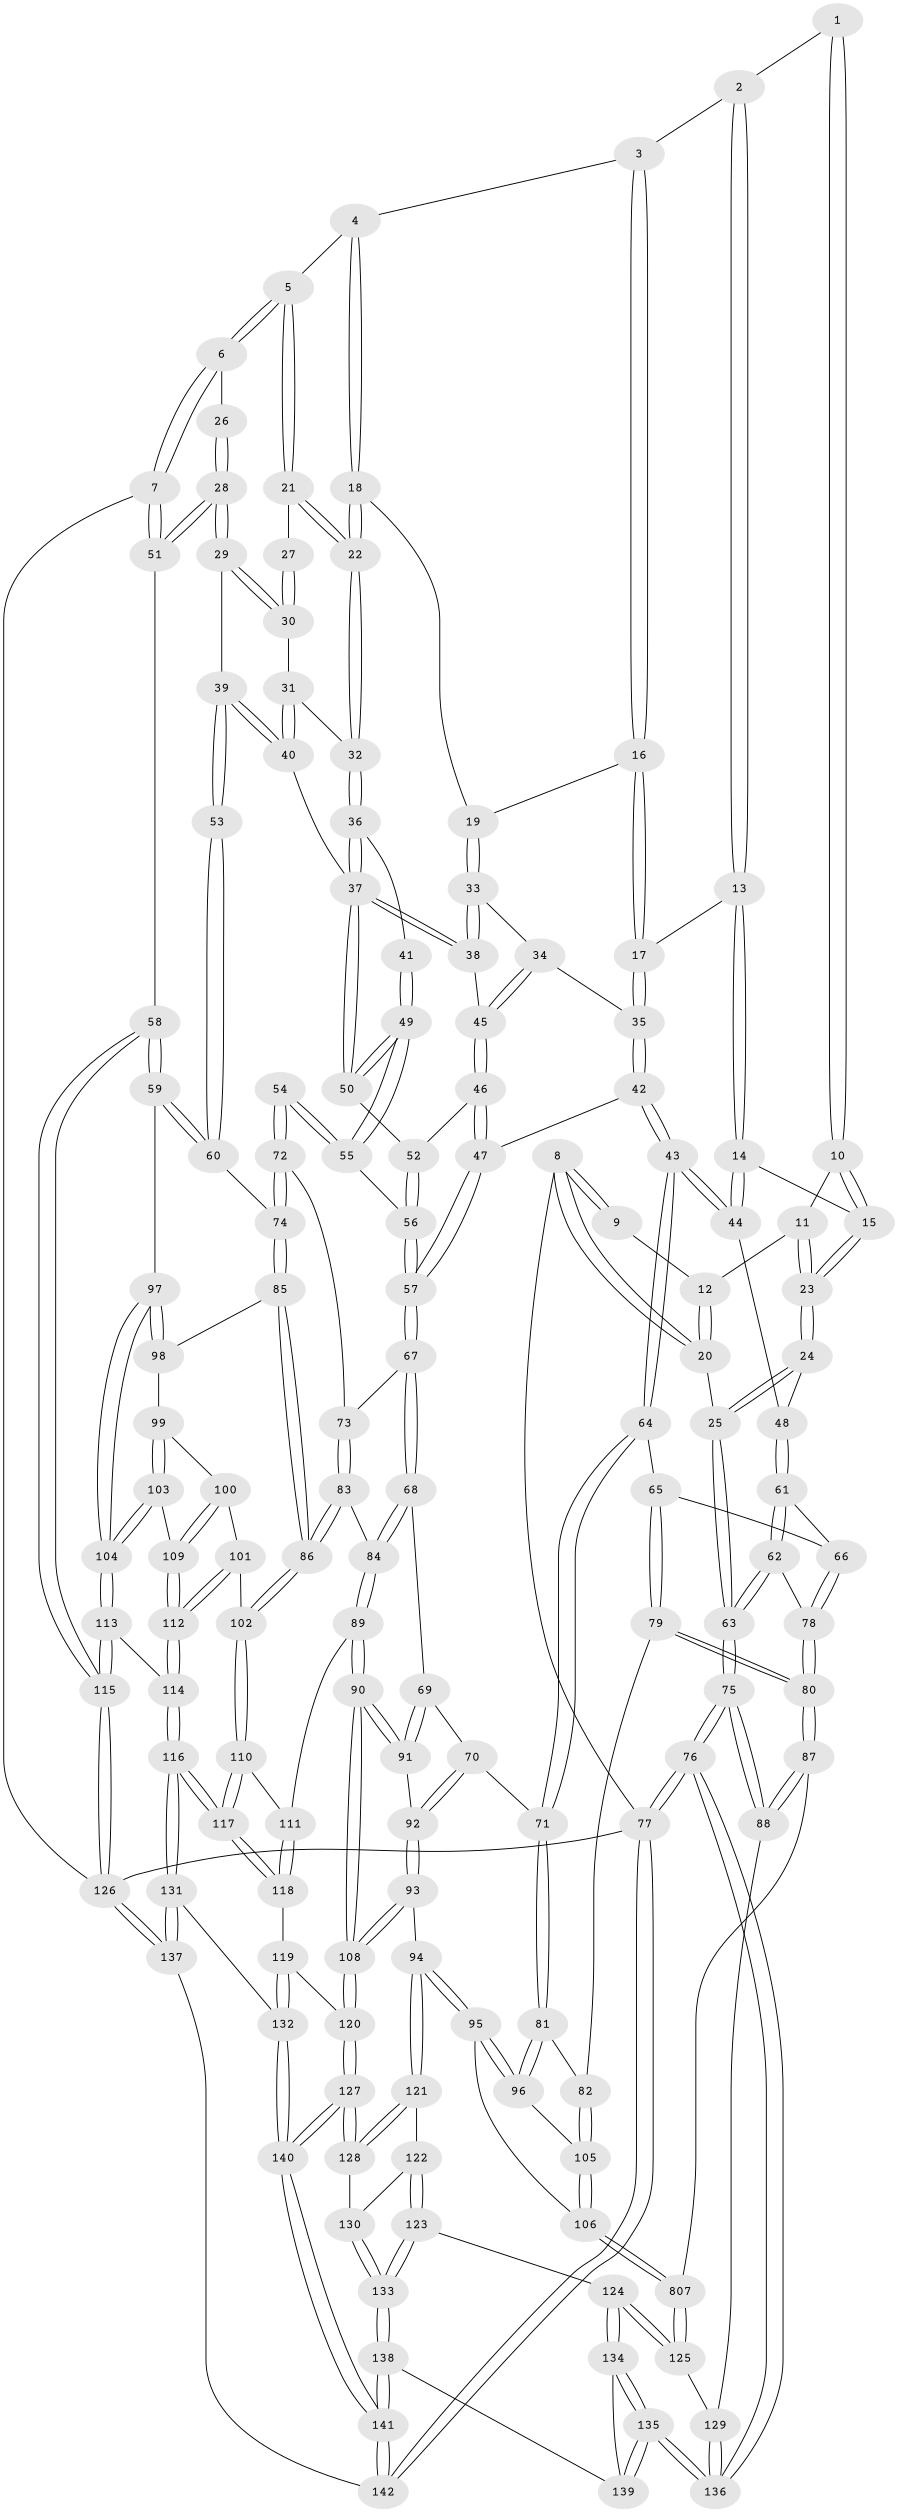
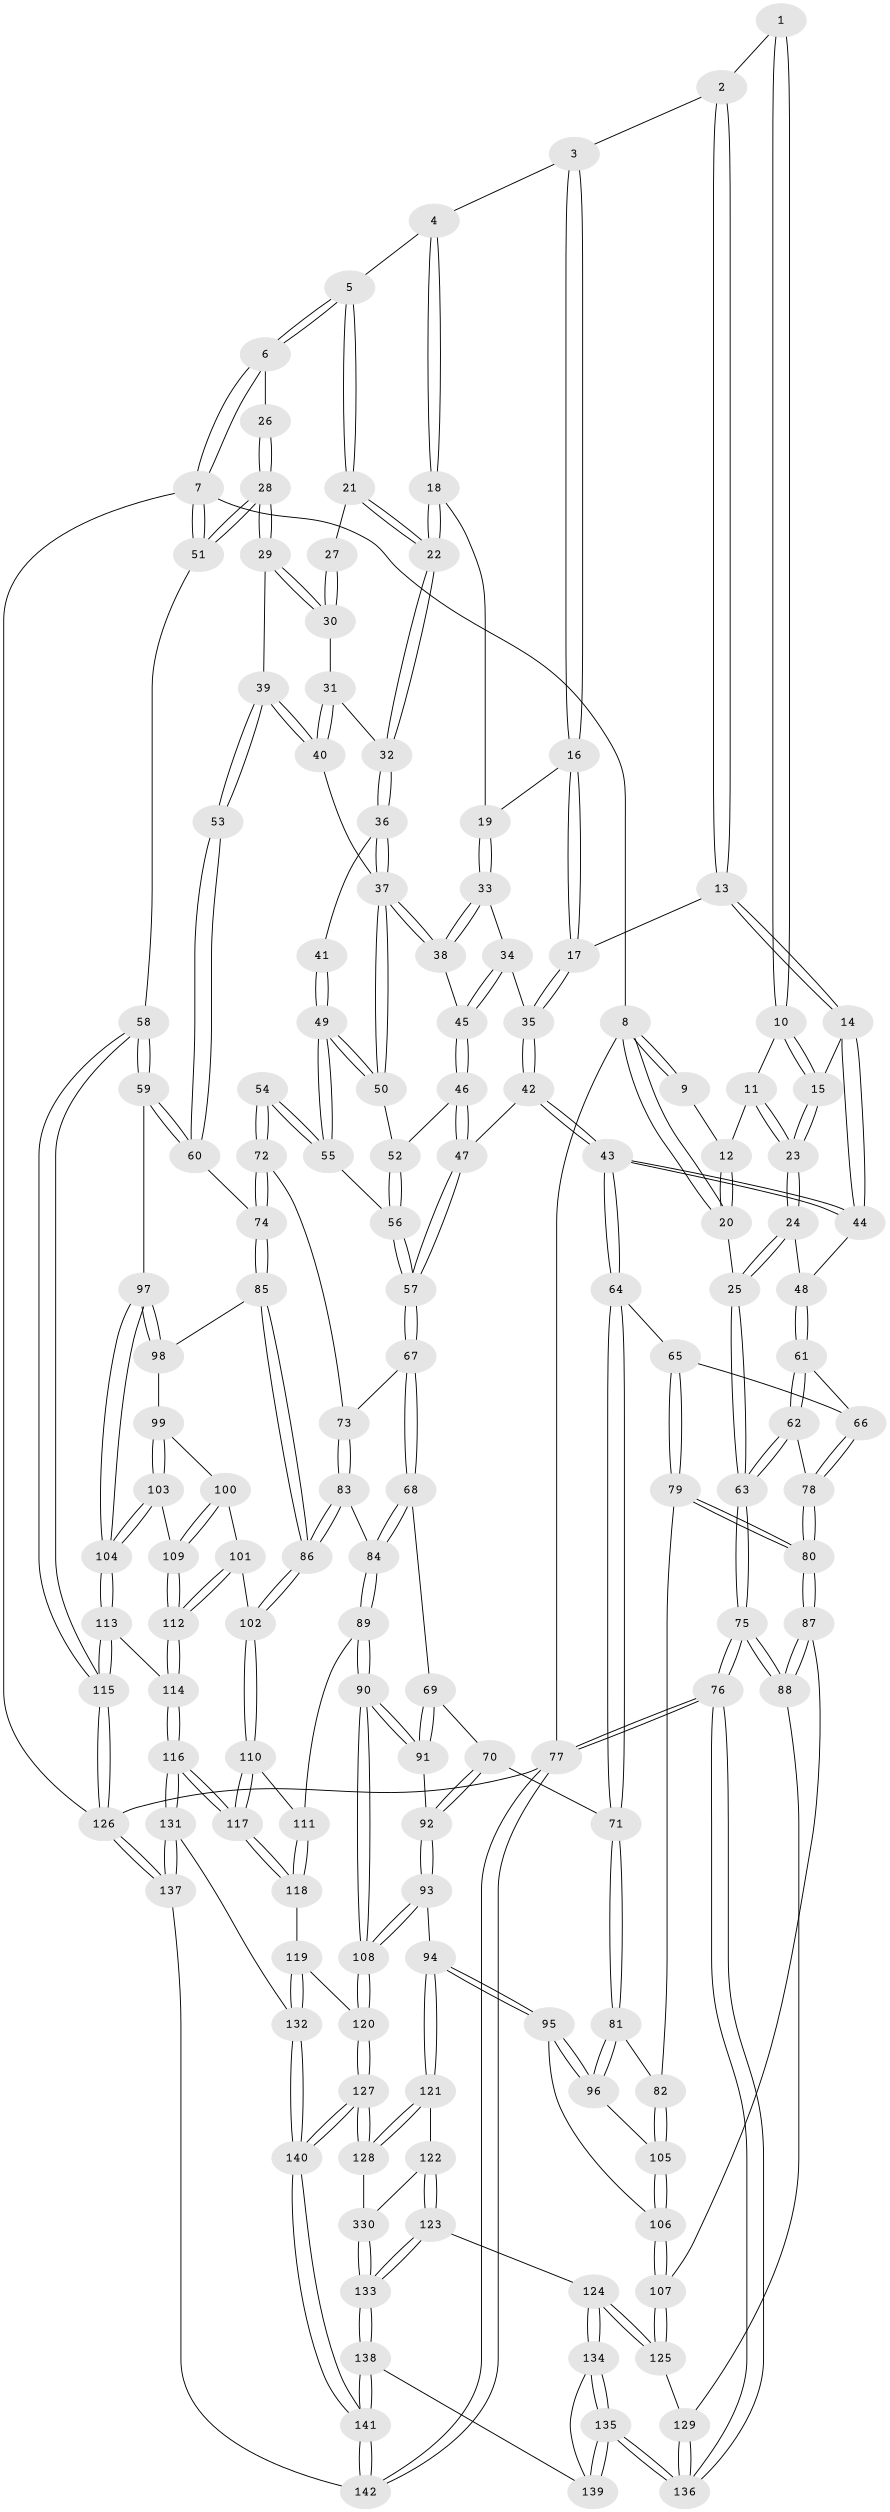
  graph {
    fontname="Courier Prime"
    node [color=gray90 fontname="Courier Prime" style=filled]
    edge [fontname="Courier Prime"]
    1
    2
    10
    3
    13
    11
    15
    4
    16
    14
    17
    5
    18
    19
    6
    21
    22
    7
    26
    27
    8
    51
    126
    28
    9
    20
    77
    58
    137
    12
    25
    142
    23
    24
    44
    35
    48
    33
    42
    32
    34
    38
    63
    30
    36
    61
    75
    29
    31
    39
    40
    53
    37
    41
    45
    46
    43
    47
    50
    49
    52
    60
    55
    64
    57
    65
    71
    56
    67
    62
    66
    59
    115
    54
    72
    74
    73
    68
    97
    98
    104
    85
    78
    80
    76
    88
    79
    81
    82
    69
    84
    83
    70
    91
    89
    92
    93
    96
    86
    136
    129
    87
    105
-   107 [label=807]
+   107
    106
    102
    90
    111
    99
    110
    125
    108
    118
    120
    94
    95
    121
    122
    128
    113
    100
    103
    101
    109
    112
    114
    117
    127
    119
    116
    131
    132
    140
    123
-   130
+   130 [label=330]
    124
    133
    134
    138
    135
    139
    141
    1 -- 2
    1 -- 10
    1 -- 10
    2 -- 3
    2 -- 13
    2 -- 13
    10 -- 11
    10 -- 15
    10 -- 15
    3 -- 4
    3 -- 16
    3 -- 16
    13 -- 14
    13 -- 14
    13 -- 17
    11 -- 12
    11 -- 23
    11 -- 23
    15 -- 23
    15 -- 23
    4 -- 5
    4 -- 18
    4 -- 18
    16 -- 17
    16 -- 17
    16 -- 19
    14 -- 15
    14 -- 44
    14 -- 44
    17 -- 35
    17 -- 35
    5 -- 6
    5 -- 6
    5 -- 21
    5 -- 21
    18 -- 19
    18 -- 22
    18 -- 22
    19 -- 33
    19 -- 33
    6 -- 7
    6 -- 7
    6 -- 26
    21 -- 22
    21 -- 22
    21 -- 27
    22 -- 32
    22 -- 32
+   7 -- 8
    7 -- 51
    7 -- 51
    7 -- 126
    26 -- 28
    26 -- 28
    27 -- 30
    27 -- 30
    8 -- 9
    8 -- 9
    8 -- 20
    8 -- 20
    8 -- 77
    51 -- 58
    126 -- 137
    126 -- 137
    28 -- 51
    28 -- 51
    28 -- 29
    28 -- 29
    9 -- 12
    20 -- 25
    77 -- 126
    77 -- 142
    77 -- 142
    58 -- 59
    58 -- 59
    58 -- 115
    58 -- 115
    137 -- 142
    12 -- 20
    12 -- 20
    25 -- 63
    25 -- 63
    23 -- 24
    23 -- 24
    24 -- 25
    24 -- 25
    24 -- 48
    44 -- 48
    35 -- 42
    35 -- 42
    48 -- 61
    48 -- 61
    33 -- 34
    33 -- 38
    33 -- 38
    42 -- 43
    42 -- 43
    42 -- 47
    32 -- 36
    32 -- 36
    34 -- 35
    34 -- 45
    34 -- 45
    38 -- 45
    63 -- 75
    63 -- 75
    30 -- 31
    36 -- 37
    36 -- 37
    36 -- 41
    61 -- 62
    61 -- 62
    61 -- 66
    75 -- 76
    75 -- 76
    75 -- 88
    75 -- 88
    29 -- 30
    29 -- 30
    29 -- 39
    31 -- 32
    31 -- 40
    31 -- 40
    39 -- 40
    39 -- 40
    39 -- 53
    39 -- 53
    40 -- 37
    53 -- 60
    53 -- 60
    37 -- 38
    37 -- 38
    37 -- 50
    37 -- 50
    41 -- 49
    41 -- 49
    45 -- 46
    45 -- 46
    46 -- 47
    46 -- 47
    46 -- 52
    43 -- 44
    43 -- 44
    43 -- 64
    43 -- 64
    47 -- 57
    47 -- 57
    50 -- 52
    49 -- 50
    49 -- 50
    49 -- 55
    49 -- 55
    52 -- 56
    52 -- 56
    60 -- 74
    55 -- 56
    64 -- 65
    64 -- 71
    64 -- 71
    57 -- 67
    57 -- 67
    65 -- 66
    65 -- 79
    65 -- 79
    71 -- 81
    71 -- 81
    56 -- 57
    56 -- 57
    67 -- 73
    67 -- 68
    67 -- 68
    62 -- 63
    62 -- 63
    62 -- 78
    66 -- 78
    66 -- 78
    59 -- 60
    59 -- 60
    59 -- 97
    115 -- 126
    115 -- 126
    54 -- 55
    54 -- 55
    54 -- 72
    54 -- 72
    72 -- 74
    72 -- 74
    72 -- 73
    74 -- 85
    74 -- 85
    73 -- 83
    73 -- 83
    68 -- 69
    68 -- 84
    68 -- 84
    97 -- 98
    97 -- 98
    97 -- 104
    97 -- 104
    98 -- 99
    104 -- 113
    104 -- 113
    85 -- 98
    85 -- 86
    85 -- 86
    78 -- 80
    78 -- 80
    80 -- 87
    80 -- 87
    76 -- 77
    76 -- 77
    76 -- 136
    76 -- 136
    88 -- 129
    79 -- 80
    79 -- 80
    79 -- 82
    81 -- 82
    81 -- 96
    81 -- 96
    82 -- 105
    82 -- 105
    69 -- 70
    69 -- 91
    69 -- 91
    84 -- 89
    84 -- 89
    83 -- 84
    83 -- 86
    83 -- 86
    70 -- 71
    70 -- 92
    70 -- 92
    91 -- 92
    89 -- 90
    89 -- 90
    89 -- 111
    92 -- 93
    92 -- 93
    93 -- 108
    93 -- 108
    93 -- 94
    96 -- 105
    86 -- 102
    86 -- 102
    129 -- 136
    129 -- 136
    87 -- 88
    87 -- 88
    87 -- 107
    105 -- 106
    105 -- 106
    107 -- 125
    107 -- 125
    106 -- 107
    106 -- 107
    102 -- 110
    102 -- 110
    90 -- 91
    90 -- 91
    90 -- 108
    90 -- 108
    111 -- 118
    111 -- 118
    99 -- 100
    99 -- 103
    99 -- 103
    110 -- 111
    110 -- 117
    110 -- 117
    125 -- 129
    108 -- 120
    108 -- 120
    118 -- 119
    120 -- 127
    120 -- 127
    94 -- 95
    94 -- 95
    94 -- 121
    94 -- 121
    95 -- 96
    95 -- 96
    95 -- 106
    121 -- 122
    121 -- 128
    121 -- 128
    122 -- 123
    122 -- 123
    122 -- 130
    128 -- 130
    113 -- 115
    113 -- 115
    113 -- 114
    100 -- 101
    100 -- 109
    100 -- 109
    103 -- 104
    103 -- 104
    103 -- 109
    101 -- 102
    101 -- 112
    101 -- 112
    109 -- 112
    109 -- 112
    112 -- 114
    112 -- 114
    114 -- 116
    114 -- 116
    117 -- 118
    117 -- 118
    127 -- 128
    127 -- 128
    127 -- 140
    127 -- 140
    119 -- 120
    119 -- 132
    119 -- 132
    116 -- 117
    116 -- 117
    116 -- 131
    116 -- 131
    131 -- 137
    131 -- 137
    131 -- 132
    132 -- 140
    132 -- 140
    140 -- 141
    140 -- 141
    123 -- 124
    123 -- 133
    123 -- 133
    130 -- 133
    130 -- 133
    124 -- 125
    124 -- 125
    124 -- 134
    124 -- 134
    133 -- 138
    133 -- 138
    134 -- 135
    134 -- 135
    134 -- 139
    138 -- 139
    138 -- 141
    138 -- 141
    135 -- 136
    135 -- 136
    135 -- 139
    135 -- 139
    141 -- 142
    141 -- 142
  }
